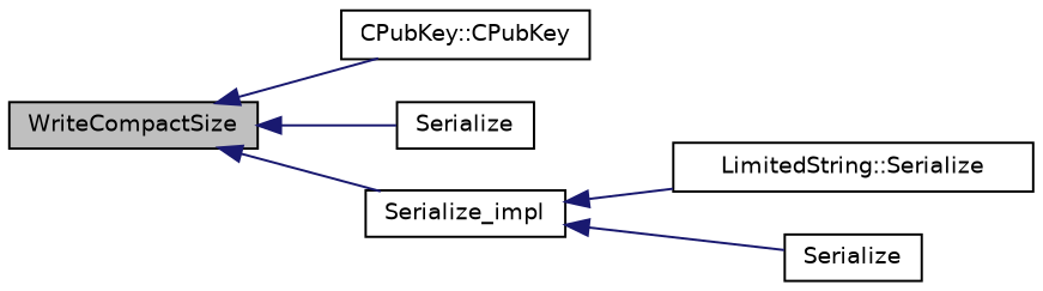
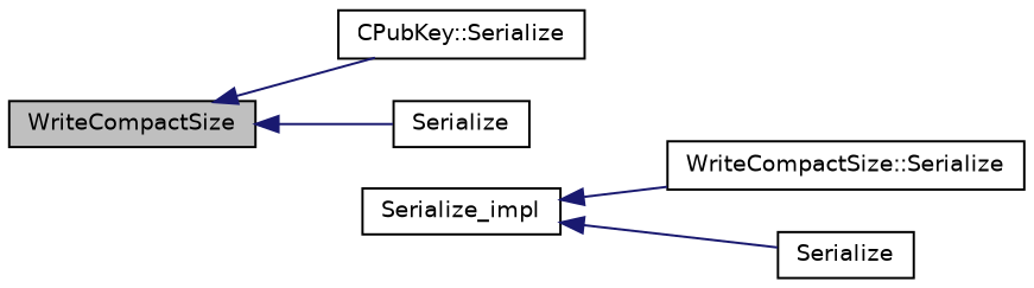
  digraph {
    rankdir=LR
    node [color=black fillcolor=white fontname=Helvetica fontsize=10 shape=record style=filled]
    edge [color=midnightblue dir=back fontname=Helvetica fontsize=10 labelfontname=Helvetica labelfontsize=10 style=solid]
    n1 [fillcolor=grey75 fontcolor=black height=0.2 label=WriteCompactSize width=0.4]
-   n2 [height=0.2 label="CPubKey::CPubKey" width=0.4]
+   n2 [height=0.2 label="CPubKey::Serialize" width=0.4]
    n3 [height=0.2 label=Serialize width=0.4]
    n4 [height=0.2 label=Serialize_impl width=0.4]
-   n5 [height=0.2 label="LimitedString::Serialize" width=0.4]
+   n5 [height=0.2 label="WriteCompactSize::Serialize" width=0.4]
    n6 [height=0.2 label=Serialize width=0.4]
    n1 -> n2
    n1 -> n3
-   n1 -> n4
    n4 -> n5
    n4 -> n6
  }
